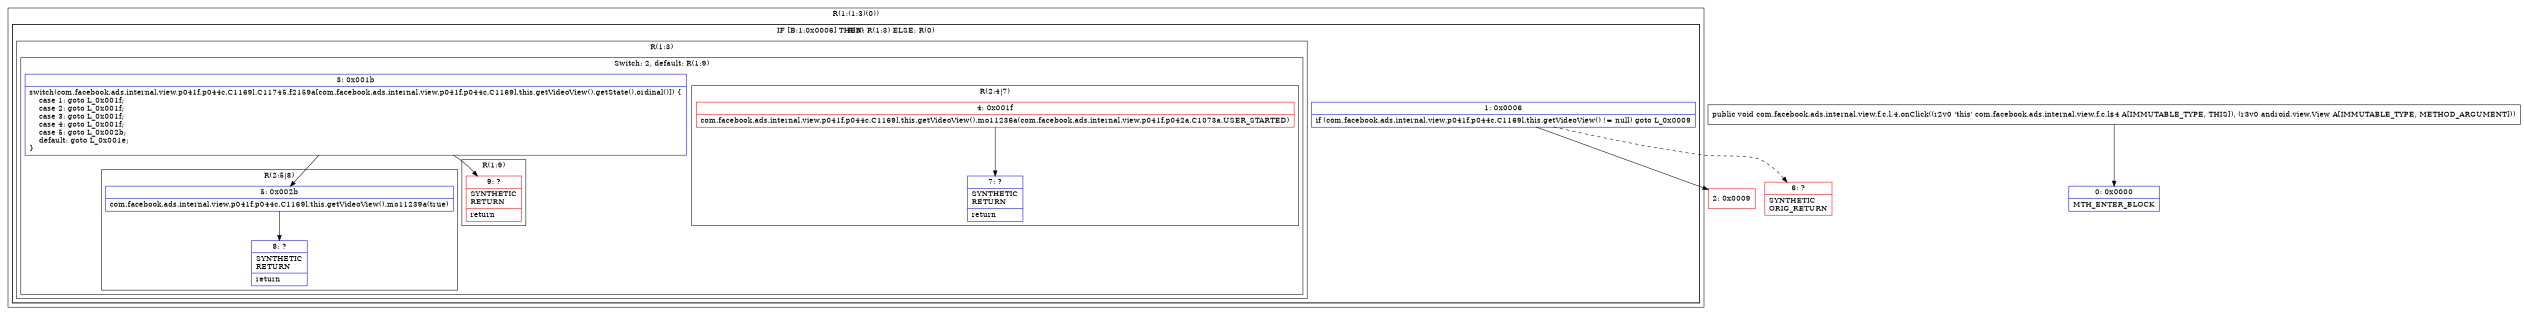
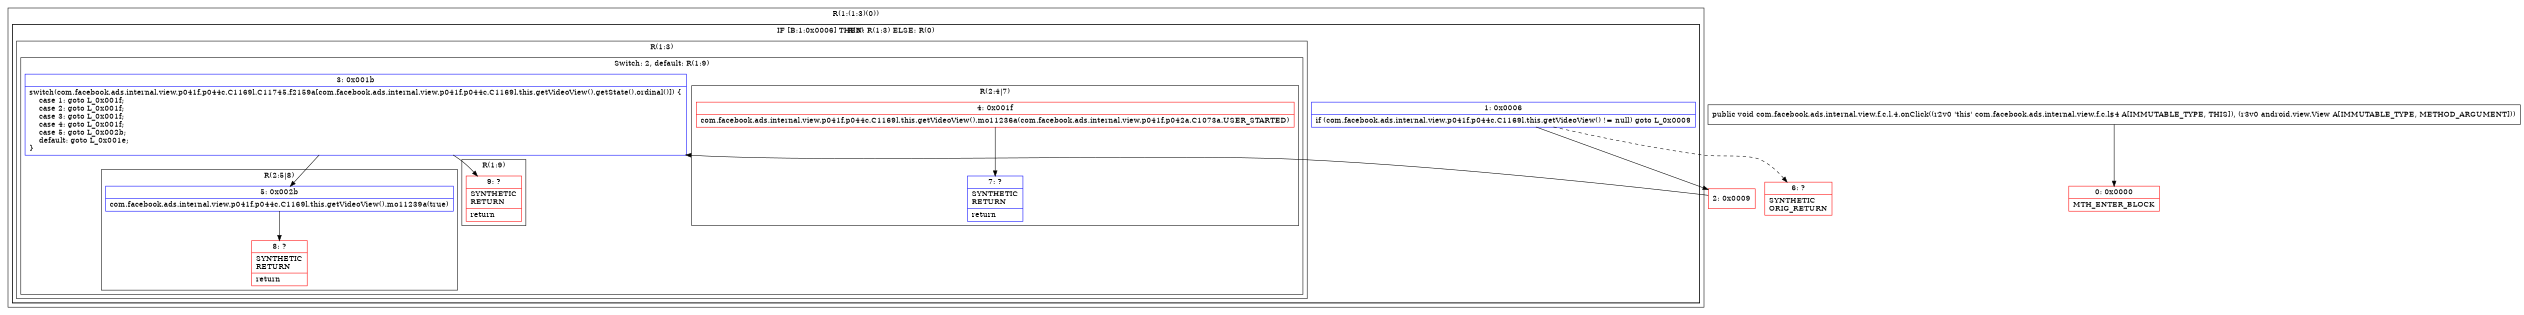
  digraph {
    node [color=red shape=record]
    n1 [label="{4\:\ 0x001f|com.facebook.ads.internal.view.p041f.p044c.C1169l.this.getVideoView().mo11236a(com.facebook.ads.internal.view.p041f.p042a.C1073a.USER_STARTED)\l}"]
    n2 [color=blue label="{7\:\ ?|SYNTHETIC\lRETURN\l|return\l}"]
    n3 [color=blue label="{5\:\ 0x002b|com.facebook.ads.internal.view.p041f.p044c.C1169l.this.getVideoView().mo11239a(true)\l}"]
-   n4 [color=blue label="{8\:\ ?|SYNTHETIC\lRETURN\l|return\l}"]
+   n4 [label="{8\:\ ?|SYNTHETIC\lRETURN\l|return\l}"]
    n5 [label="{9\:\ ?|SYNTHETIC\lRETURN\l|return\l}"]
    n6 [color=blue label="{3\:\ 0x001b|switch(com.facebook.ads.internal.view.p041f.p044c.C1169l.C11745.f2159a[com.facebook.ads.internal.view.p041f.p044c.C1169l.this.getVideoView().getState().ordinal()]) \{\l    case 1: goto L_0x001f;\l    case 2: goto L_0x001f;\l    case 3: goto L_0x001f;\l    case 4: goto L_0x001f;\l    case 5: goto L_0x002b;\l    default: goto L_0x001e;\l\}\l}"]
    n7 [color=blue label="{1\:\ 0x0006|if (com.facebook.ads.internal.view.p041f.p044c.C1169l.this.getVideoView() != null) goto L_0x0009\l}"]
    n8 [label="{2\:\ 0x0009}"]
    n9 [label="{6\:\ ?|SYNTHETIC\lORIG_RETURN\l}"]
-   n10 [color=blue label="{0\:\ 0x0000|MTH_ENTER_BLOCK\l}"]
+   n10 [label="{0\:\ 0x0000|MTH_ENTER_BLOCK\l}"]
    n11 [label="{public void com.facebook.ads.internal.view.f.c.l.4.onClick((r2v0 'this' com.facebook.ads.internal.view.f.c.l$4 A[IMMUTABLE_TYPE, THIS]), (r3v0 android.view.View A[IMMUTABLE_TYPE, METHOD_ARGUMENT])) }" color=""]
    subgraph cluster_1 {
      label="R(1:(1:3)(0))"
      subgraph cluster_2 {
        label="IF [B:1:0x0006] THEN: R(1:3) ELSE: R(0)"
        n7
        subgraph cluster_3 {
          label="R(1:3)"
          subgraph cluster_4 {
            label="Switch: 2, default: R(1:9)"
            n6
            subgraph cluster_5 {
              label="R(2:4|7)"
              n1
              n2
            }
            subgraph cluster_6 {
              label="R(2:5|8)"
              n3
              n4
            }
            subgraph cluster_7 {
              label="R(1:9)"
              n5
            }
          }
        }
        subgraph cluster_8 {
          label="R(0)"
        }
      }
    }
    n1 -> n2
    n3 -> n4
    n6 -> n3
    n6 -> n5
    n7 -> n8
    n7 -> n9 [style=dashed]
+   n8 -> n6
    n11 -> n10
  }
